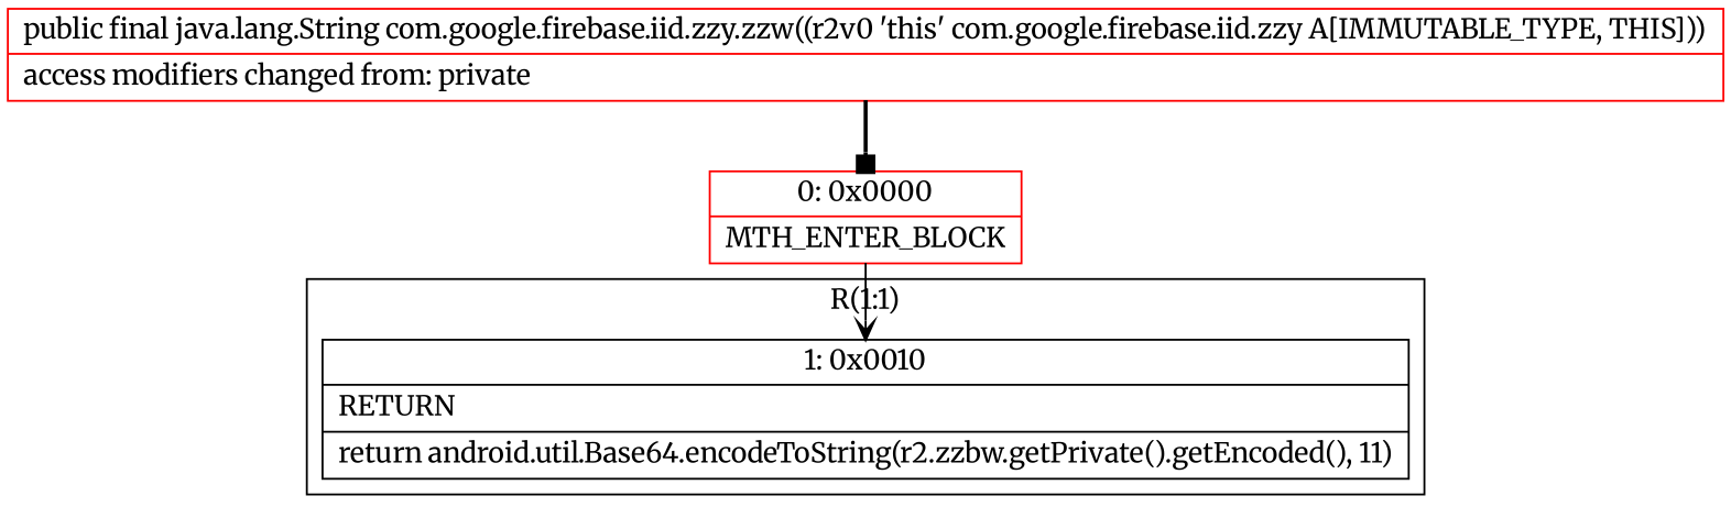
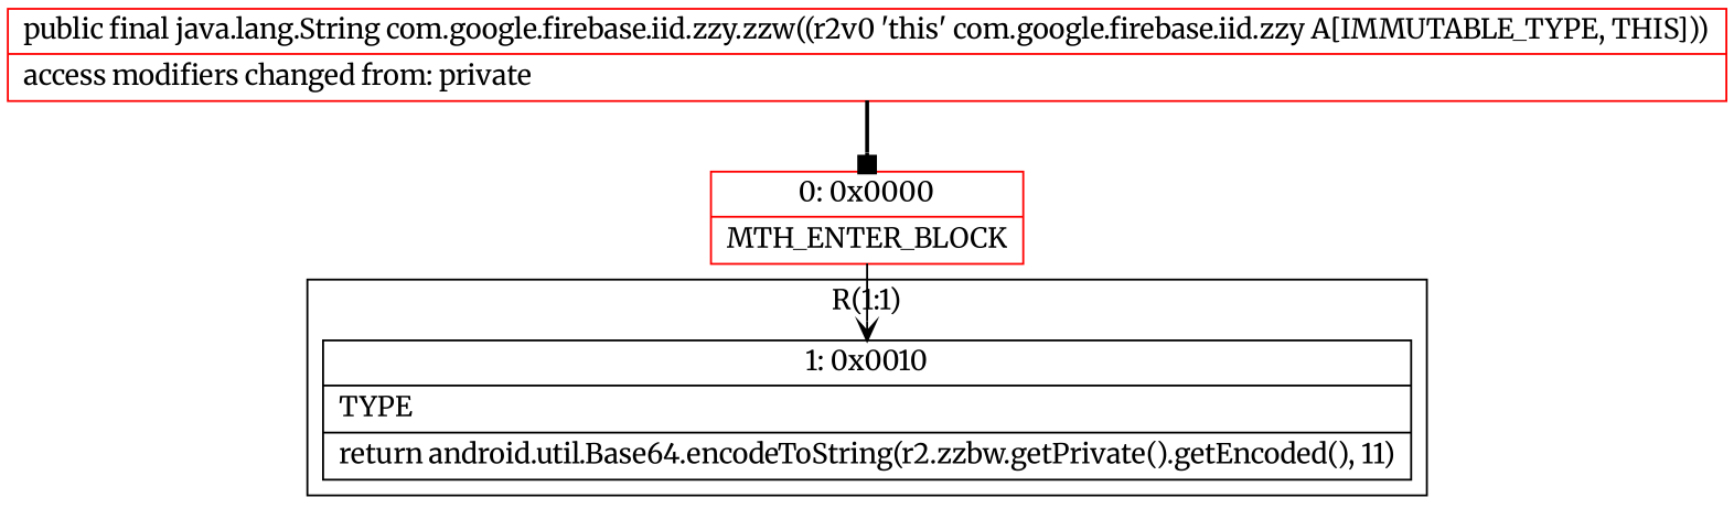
  digraph {
    fontname=Merriweather
    node [color=red shape=record fontname=Merriweather]
    edge [fontname=Merriweather]
-   n1 [color=black label="{1\:\ 0x0010|RETURN\l|return android.util.Base64.encodeToString(r2.zzbw.getPrivate().getEncoded(), 11)\l}"]
+   n1 [color=black label="{1\:\ 0x0010|TYPE\l|return android.util.Base64.encodeToString(r2.zzbw.getPrivate().getEncoded(), 11)\l}"]
    n2 [label="{0\:\ 0x0000|MTH_ENTER_BLOCK\l}"]
    n3 [label="{public final java.lang.String com.google.firebase.iid.zzy.zzw((r2v0 'this' com.google.firebase.iid.zzy A[IMMUTABLE_TYPE, THIS]))  | access modifiers changed from: private\l}"]
    subgraph cluster_1 {
      label="R(1:1)"
      n1
    }
    n2 -> n1 [style=solid arrowhead=vee]
    n3 -> n2 [style=bold arrowhead=box]
  }
